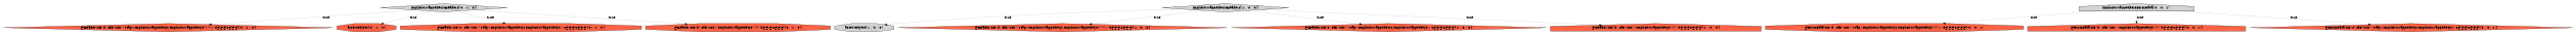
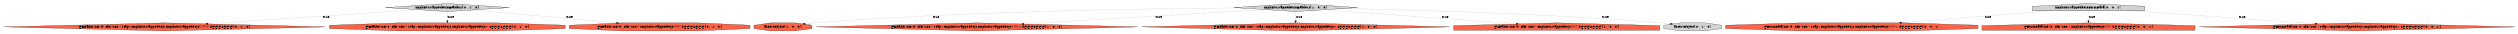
  digraph {
    node [fillcolor=tomato shape=diamond style=filled]
    edge [style=dotted]
    n1 [label="@Header(n=\"d\",cf=\"uon\") Map<ImplicitSwappedPojo,ImplicitSwappedPojo((((((> d@@@2@@@['0', '1', '0']"]
-   n2 [fillcolor=lightgray label="assertObject['1', '0', '0']" shape=octagon]
+   n2 [label="assertObject['1', '0', '0']" shape=octagon]
    n3 [fillcolor=lightgray label="implicitSwappedPojoHeaders['1', '0', '0']"]
    n4 [label="@Header(n=\"d\",cf=\"uon\") Map<ImplicitSwappedPojo,ImplicitSwappedPojo((((((> d@@@2@@@['1', '0', '0']"]
    n5 [label="@Header(n=\"c\",cf=\"uon\") Map<ImplicitSwappedPojo,ImplicitSwappedPojo> c@@@2@@@['1', '0', '0']"]
    n6 [label="@Header(n=\"b\",cf=\"uon\") ImplicitSwappedPojo(((((( b@@@2@@@['1', '0', '0']" shape=house]
    n7 [label="@FormData(n=\"d\",cf=\"uon\") Map<ImplicitSwappedPojo,ImplicitSwappedPojo((((((> d@@@2@@@['0', '0', '1']" shape=octagon]
    n8 [label="@FormData(n=\"b\",cf=\"uon\") ImplicitSwappedPojo(((((( b@@@2@@@['0', '0', '1']" shape=house]
-   n9 [label="assertObject['0', '1', '0']" shape=octagon]
+   n9 [fillcolor=lightgray label="assertObject['0', '1', '0']" shape=octagon]
    n10 [label="@FormData(n=\"c\",cf=\"uon\") Map<ImplicitSwappedPojo,ImplicitSwappedPojo> c@@@2@@@['0', '0', '1']"]
    n11 [label="@Header(n=\"c\",cf=\"uon\") Map<ImplicitSwappedPojo,ImplicitSwappedPojo> c@@@2@@@['0', '1', '0']" shape=octagon]
    n12 [fillcolor=lightgray label="implicitSwappedPojoHeaders['0', '1', '0']"]
    n13 [label="@Header(n=\"b\",cf=\"uon\") ImplicitSwappedPojo(((((( b@@@2@@@['0', '1', '0']" shape=octagon]
    n14 [fillcolor=lightgray label="implicitSwappedPojoFormData['0', '0', '1']" shape=house]
    n3 -> n2 [label=true]
    n3 -> n4 [label=true]
    n3 -> n5 [label=true]
    n3 -> n6 [label=true]
    n12 -> n1 [label=true]
-   n12 -> n9 [label=true]
+   n3 -> n9 [label=true]
    n12 -> n11 [label=true]
    n12 -> n13 [label=true]
    n14 -> n7 [label=true]
    n14 -> n8 [label=true]
    n14 -> n10 [label=true]
  }
